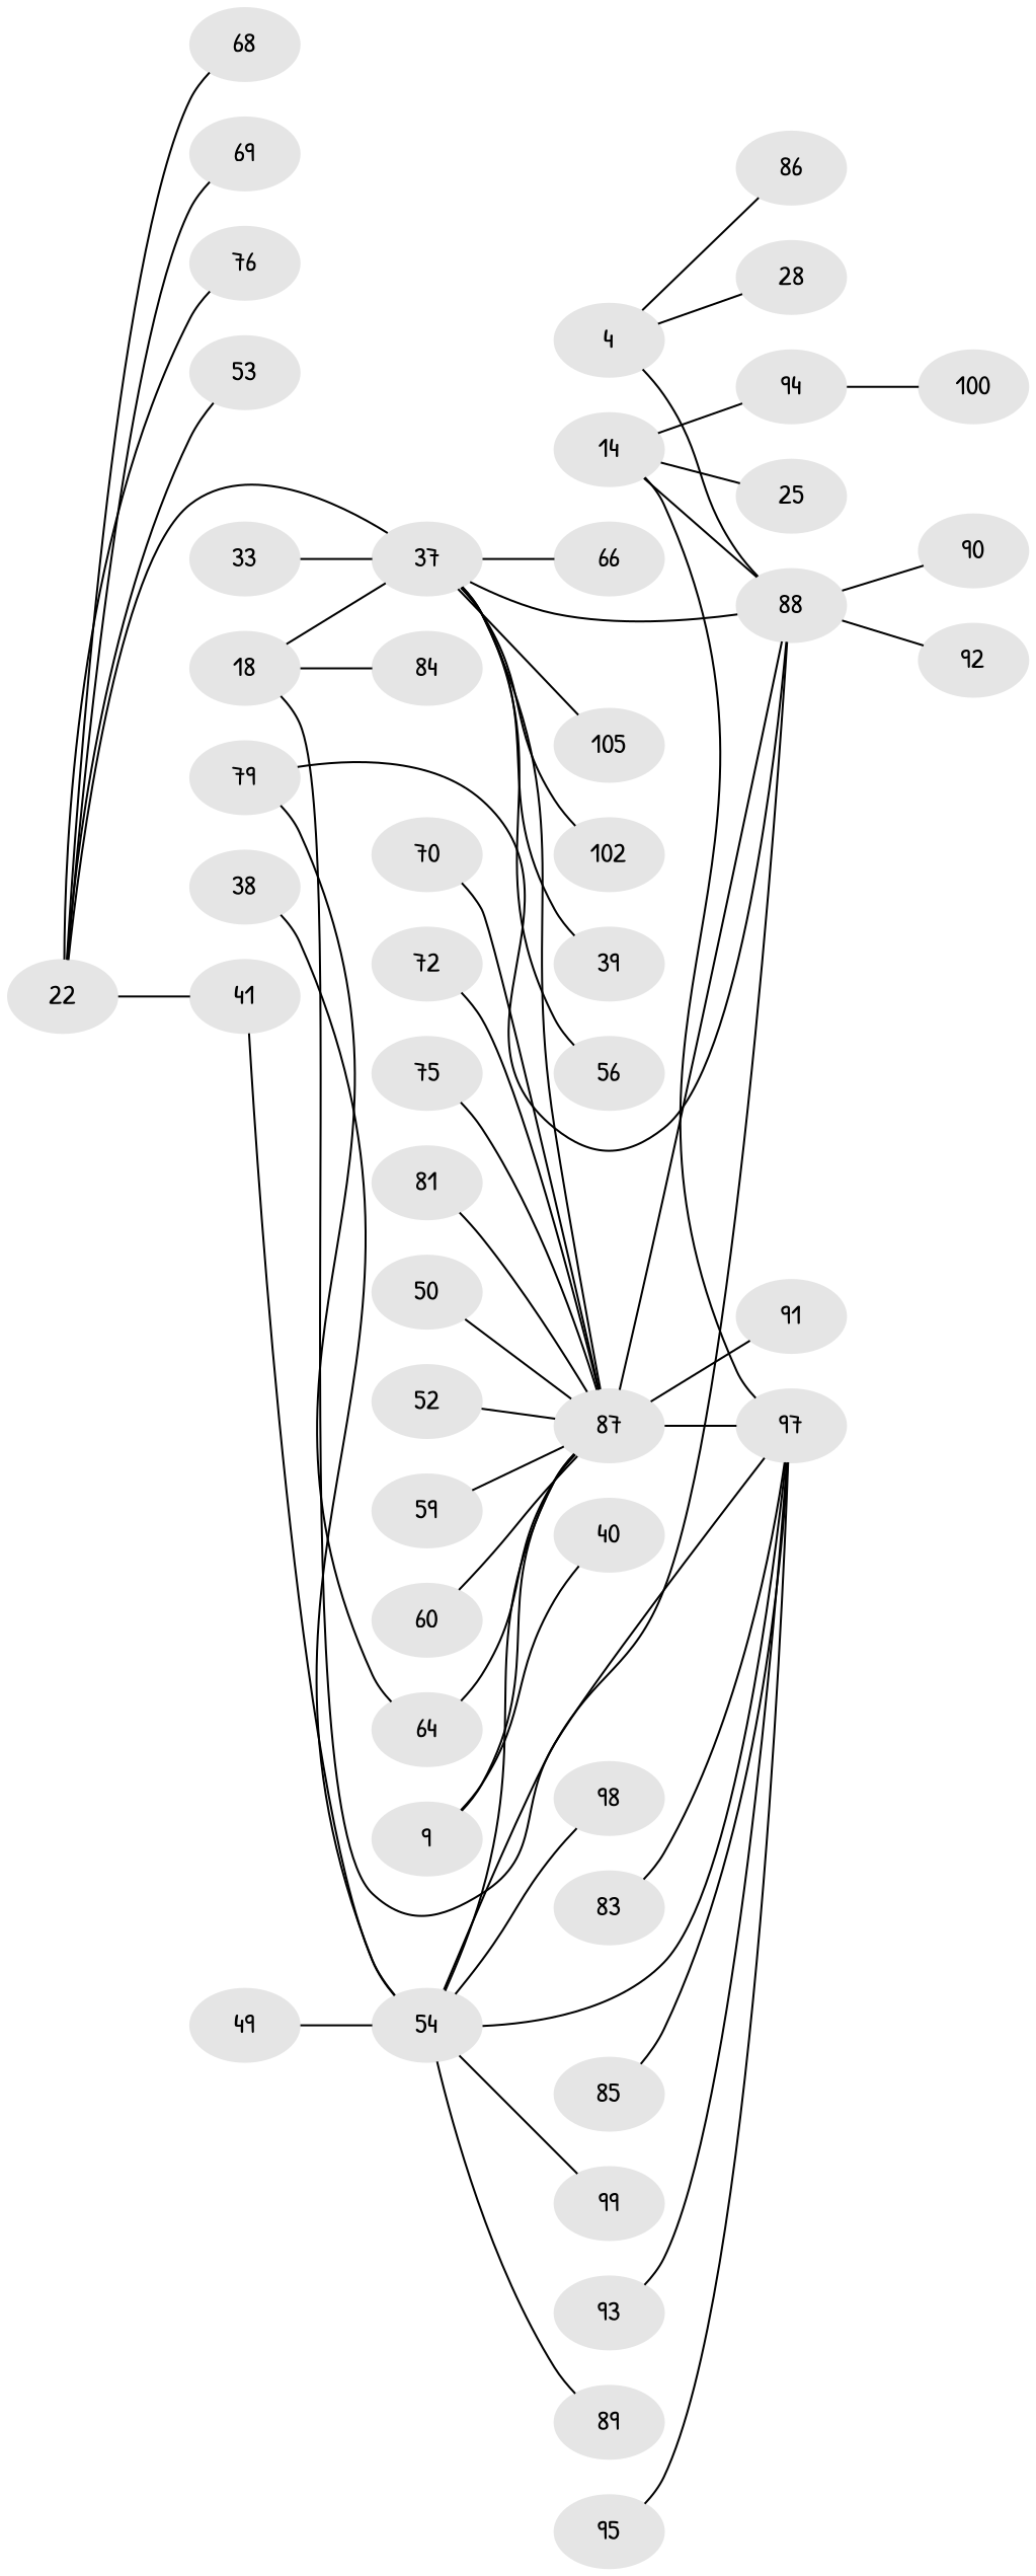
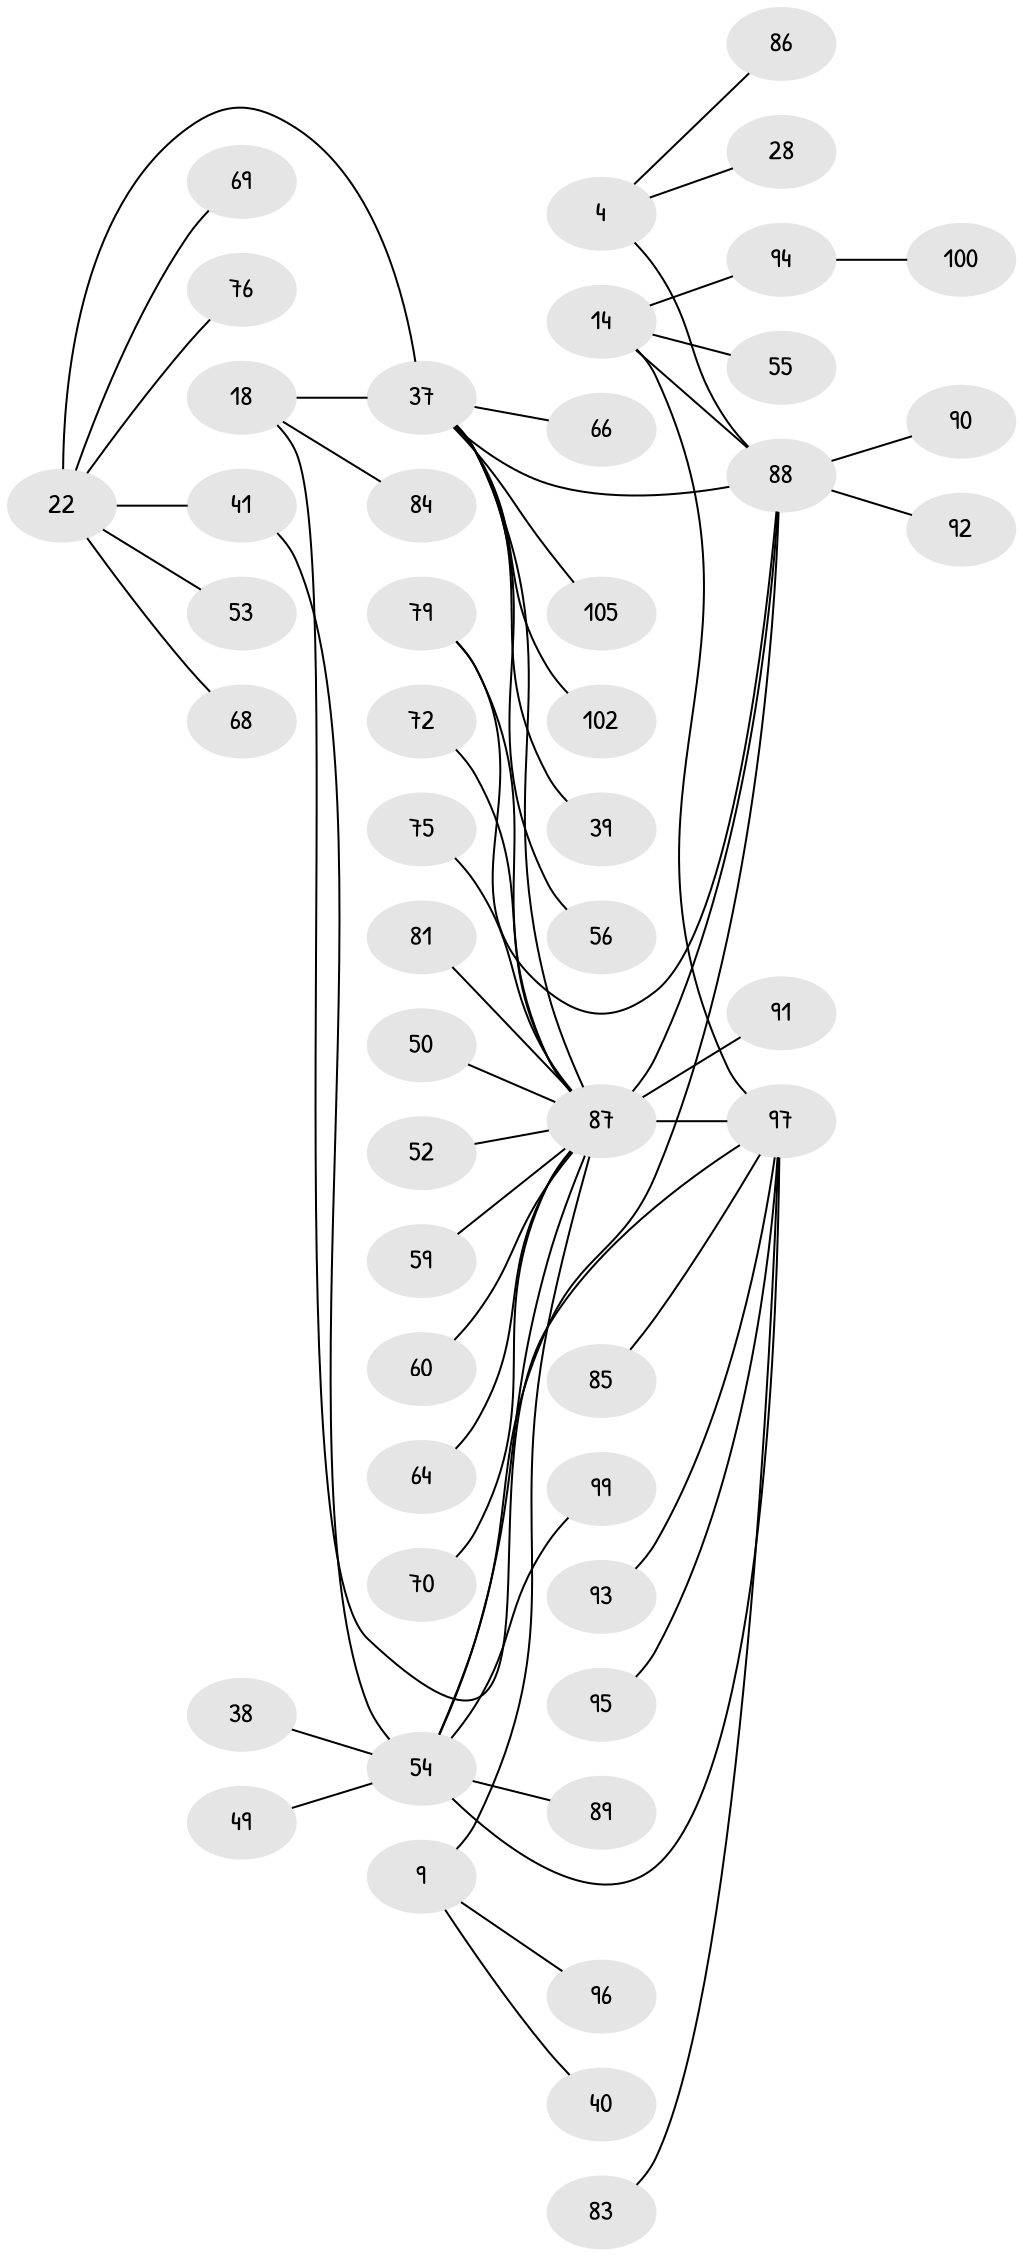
  graph {
    fontname="Patrick Hand"
    rankdir=LR
    node [color=gray90 fontname="Patrick Hand" style=filled]
    edge [fontname="Patrick Hand"]
    4 [super="+1"]
    28
    86
    88 [super="+80"]
    90
    92
    9 [super="+7"]
    40
    87 [super="+8+82+10"]
+   96
    97 [super="+15+13+35+42+58+61+73"]
    91
    14 [super="+11"]
-   55 [label=25]
+   55
    94
    100 [super="+63+78"]
    18 [super="+16"]
    37 [super="+19+20+31"]
    84
    39
    56
    66
    n23 [label=105 super="+57+71"]
    102
    22 [super="+21"]
    53
    68
    69
    76 [super="+74"]
    41
    54 [super="+34+27+32"]
    89 [super="+77"]
-   98
    99
-   33
    38
    49
    50
    52
    59
    60
    64
    70
    72
    75 [super="+44"]
    79 [super="+30"]
    81
    83
    85
    93
    95
    4 -- 28
    4 -- 86
    4 -- 88 [weight=6]
    88 -- 90
    88 -- 92
    9 -- 40
    9 -- 87 [weight=7]
+   9 -- 96
    87 -- 88 [weight=2]
    87 -- 97 [weight=3]
    87 -- 91
    14 -- 88
    14 -- 97 [weight=6]
    14 -- 55
    14 -- 94
    94 -- 100
    18 -- 97
    18 -- 37 [weight=6]
    18 -- 84
    37 -- 88
    37 -- 87 [weight=4]
    37 -- 39
    37 -- 56
    37 -- 66
    37 -- n23
    37 -- 102
    22 -- 37
    22 -- 53
    22 -- 68
    22 -- 69
    22 -- 76
    22 -- 41 [weight=6]
    41 -- 54
    54 -- 88
    54 -- 87 [weight=3]
    54 -- 97
    54 -- 89
-   54 -- 98
    54 -- 99
-   33 -- 37
    38 -- 54
    49 -- 54
    50 -- 87
    52 -- 87
    59 -- 87
    60 -- 87
    64 -- 87
    70 -- 87
    72 -- 87
    75 -- 87
    79 -- 88
-   79 -- 64 [weight=2]
+   79 -- 87 [weight=2]
    81 -- 87
    83 -- 97
    85 -- 97
    93 -- 97
    95 -- 97
  }
